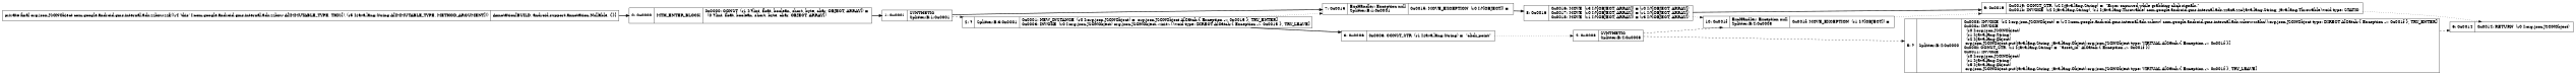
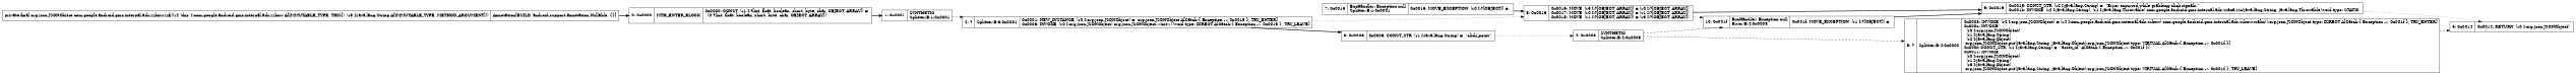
  digraph {
    rankdir=LR
    node [shape=record]
    edge [style=bold]
    n1 [label="{0\:\ 0x0000|MTH_ENTER_BLOCK\l|0x0000: CONST  (r1 I:?[int, float, boolean, short, byte, char, OBJECT, ARRAY]) = \l  (0 ?[int, float, boolean, short, byte, char, OBJECT, ARRAY])\l \l}"]
    n2 [label="{1\:\ 0x0001|SYNTHETIC\lSplitter:B:1:0x0001\l}"]
    n3 [label="{2\:\ ?|Splitter:B:3:0x0001\l|0x0001: NEW_INSTANCE  (r0 I:org.json.JSONObject) =  org.json.JSONObject A[Catch:\{ Exception \-\> 0x0015 \}, TRY_ENTER]\l0x0003: INVOKE  (r0 I:org.json.JSONObject) org.json.JSONObject.\<init\>():void type: DIRECT A[Catch:\{ Exception \-\> 0x0015 \}, TRY_LEAVE]\l}"]
    n4 [label="{7\:\ 0x0015|ExcHandler: Exception null\lSplitter:B:1:0x0001\l|0x0015: MOVE_EXCEPTION  (r0 I:?[OBJECT]) =  \l}"]
    n5 [label="{3\:\ 0x0006|0x0006: CONST_STR  (r1 I:java.lang.String) =  \"click_point\" \l}"]
    n6 [label="{8\:\ 0x0016|0x0016: MOVE  (r3 I:?[OBJECT, ARRAY]) = (r0 I:?[OBJECT, ARRAY]) \l0x0017: MOVE  (r0 I:?[OBJECT, ARRAY]) = (r1 I:?[OBJECT, ARRAY]) \l0x0018: MOVE  (r1 I:?[OBJECT, ARRAY]) = (r3 I:?[OBJECT, ARRAY]) \l}"]
    n7 [label="{4\:\ 0x0008|SYNTHETIC\lSplitter:B:4:0x0008\l}"]
    n8 [label="{5\:\ ?|Splitter:B:4:0x0000\l|0x0008: INVOKE  (r2 I:org.json.JSONObject) = (r4 I:com.google.android.gms.internal.ads.zzbxw) com.google.android.gms.internal.ads.zzbxw.zzahn():org.json.JSONObject type: DIRECT A[Catch:\{ Exception \-\> 0x001f \}, TRY_ENTER]\l0x000c: INVOKE  \l  (r0 I:org.json.JSONObject)\l  (r1 I:java.lang.String)\l  (r2 I:java.lang.Object)\l org.json.JSONObject.put(java.lang.String, java.lang.Object):org.json.JSONObject type: VIRTUAL A[Catch:\{ Exception \-\> 0x001f \}]\l0x000f: CONST_STR  (r1 I:java.lang.String) =  \"asset_id\" A[Catch:\{ Exception \-\> 0x001f \}]\l0x0011: INVOKE  \l  (r0 I:org.json.JSONObject)\l  (r1 I:java.lang.String)\l  (r5 I:java.lang.Object)\l org.json.JSONObject.put(java.lang.String, java.lang.Object):org.json.JSONObject type: VIRTUAL A[Catch:\{ Exception \-\> 0x001f \}, TRY_LEAVE]\l}"]
-   n9 [label="{10\:\ 0x001f|ExcHandler: Exception null\lSplitter:B:4:0x0008\l|0x001f: MOVE_EXCEPTION  (r1 I:?[OBJECT]) =  \l}"]
+   n9 [label="{10\:\ 0x001f|ExcHandler: Exception null\lError:B:4:0x0008\l|0x001f: MOVE_EXCEPTION  (r1 I:?[OBJECT]) =  \l}"]
    n10 [label="{6\:\ 0x0014|0x0014: RETURN  (r0 I:org.json.JSONObject) \l}"]
    n11 [label="{9\:\ 0x0019|0x0019: CONST_STR  (r2 I:java.lang.String) =  \"Error occurred while grabbing click signals.\" \l0x001b: INVOKE  (r2 I:java.lang.String), (r1 I:java.lang.Throwable) com.google.android.gms.internal.ads.zzaxa.zzc(java.lang.String, java.lang.Throwable):void type: STATIC \l}"]
    n12 [label="{private final org.json.JSONObject com.google.android.gms.internal.ads.zzbxw.zzfj((r4 'this' I:com.google.android.gms.internal.ads.zzbxw A[IMMUTABLE_TYPE, THIS]), (r5 I:java.lang.String A[IMMUTABLE_TYPE, METHOD_ARGUMENT]))  | Annotation[BUILD, android.support.annotation.Nullable, \{\}]\l}"]
    n1 -> n2
    n2 -> n3 [style=dashed]
-   n2 -> n4
-   n3 -> n4 [style=dotted]
+   n3 -> n6 [style=dotted]
    n3 -> n5
    n4 -> n6
    n5 -> n7 [style=dotted]
    n6 -> n9 [style=dotted]
    n6 -> n11
    n7 -> n8 [style=dashed]
    n7 -> n9 [style=dashed]
    n8 -> n10 [style=dashed]
-   n9 -> n11 [style=dotted]
+   n9 -> n11
    n11 -> n10 [style=dotted]
    n12 -> n1
  }
